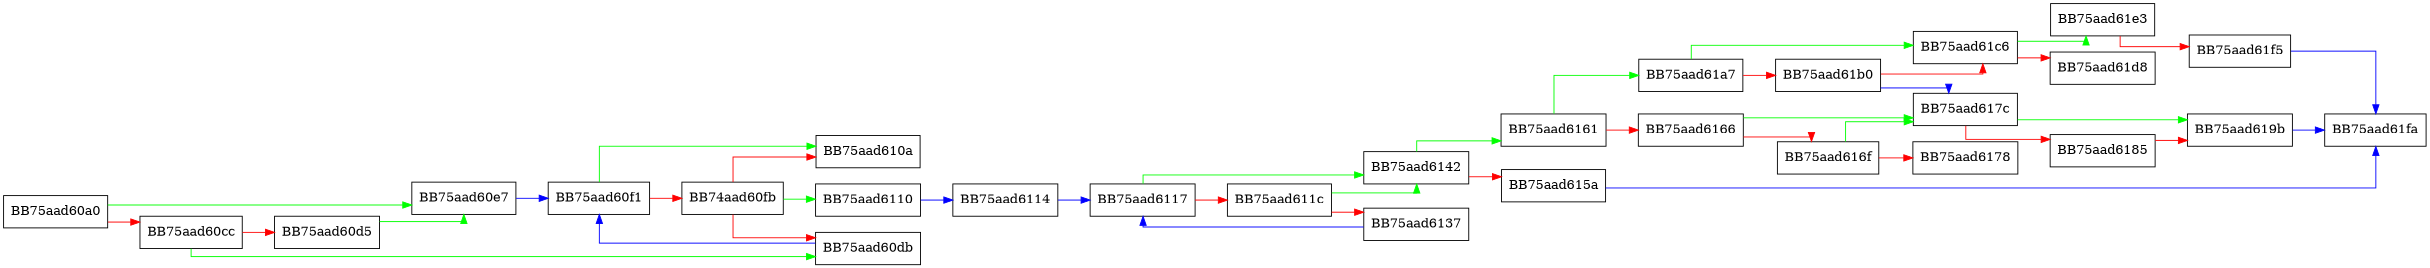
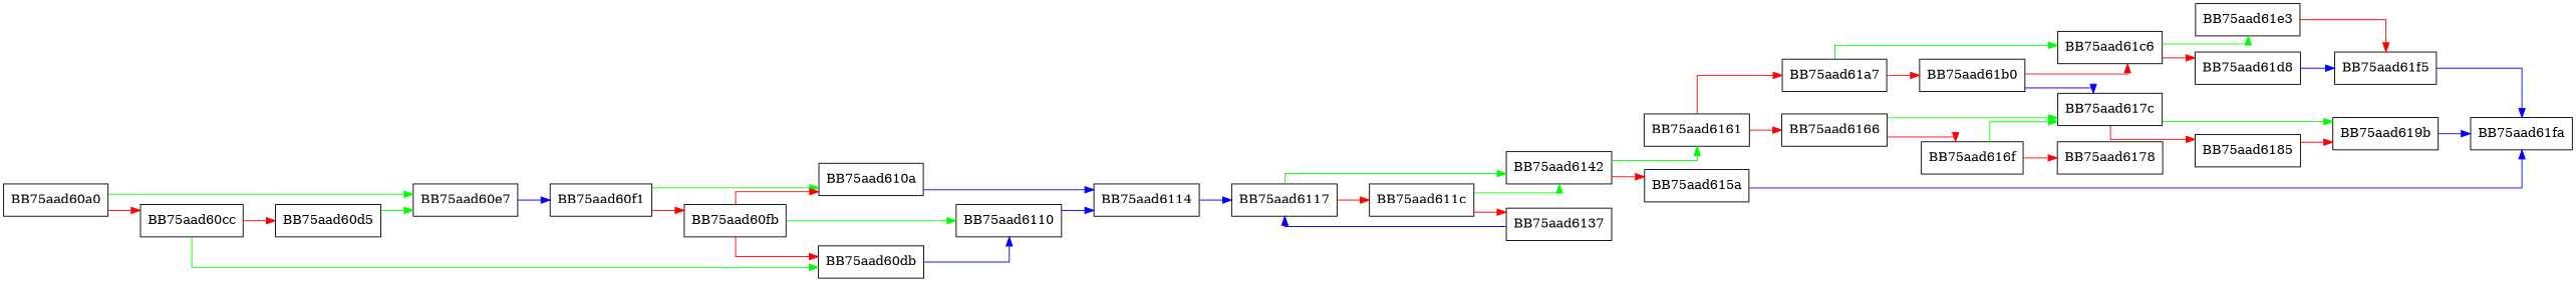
  digraph {
    rankdir=LR
    splines=ortho
    node [shape=box]
    edge [color=red]
    BB75aad60a0
    BB75aad60e7
    BB75aad60cc
    BB75aad60f1
    BB75aad60db
    BB75aad60d5
    BB75aad610a
-   BB75aad60fb [label=BB74aad60fb]
+   BB75aad60fb
    BB75aad6114
    BB75aad6110
    BB75aad6117
    BB75aad6142
    BB75aad611c
    BB75aad6161
    BB75aad615a
    BB75aad6137
    BB75aad61a7
    BB75aad6166
    BB75aad61fa
    BB75aad61c6
    BB75aad61b0
    BB75aad617c
    BB75aad616f
    BB75aad61e3
    BB75aad61d8
    BB75aad619b
    BB75aad6185
    BB75aad6178
    BB75aad61f5
    BB75aad60a0 -> BB75aad60e7 [color=green]
    BB75aad60a0 -> BB75aad60cc
    BB75aad60e7 -> BB75aad60f1 [color=blue]
    BB75aad60cc -> BB75aad60db [color=green]
    BB75aad60cc -> BB75aad60d5
    BB75aad60f1 -> BB75aad610a [color=green]
    BB75aad60f1 -> BB75aad60fb
-   BB75aad60db -> BB75aad60f1 [color=blue]
+   BB75aad60db -> BB75aad6110 [color=blue]
    BB75aad60d5 -> BB75aad60e7 [color=green]
+   BB75aad610a -> BB75aad6114 [color=blue]
    BB75aad60fb -> BB75aad60db
    BB75aad60fb -> BB75aad610a
    BB75aad60fb -> BB75aad6110 [color=green]
    BB75aad6114 -> BB75aad6117 [color=blue]
    BB75aad6110 -> BB75aad6114 [color=blue]
    BB75aad6117 -> BB75aad6142 [color=green]
    BB75aad6117 -> BB75aad611c
    BB75aad6142 -> BB75aad6161 [color=green]
    BB75aad6142 -> BB75aad615a
    BB75aad611c -> BB75aad6142 [color=green]
    BB75aad611c -> BB75aad6137
-   BB75aad6161 -> BB75aad61a7 [color=green]
+   BB75aad6161 -> BB75aad61a7
    BB75aad6161 -> BB75aad6166
    BB75aad615a -> BB75aad61fa [color=blue]
    BB75aad6137 -> BB75aad6117 [color=blue]
    BB75aad61a7 -> BB75aad61c6 [color=green]
    BB75aad61a7 -> BB75aad61b0
    BB75aad6166 -> BB75aad617c [color=green]
    BB75aad6166 -> BB75aad616f
    BB75aad61c6 -> BB75aad61e3 [color=green]
    BB75aad61c6 -> BB75aad61d8
    BB75aad61b0 -> BB75aad61c6
    BB75aad61b0 -> BB75aad617c [color=blue]
    BB75aad617c -> BB75aad619b [color=green]
    BB75aad617c -> BB75aad6185
    BB75aad616f -> BB75aad617c [color=green]
    BB75aad616f -> BB75aad6178
    BB75aad61e3 -> BB75aad61f5
+   BB75aad61d8 -> BB75aad61f5 [color=blue]
    BB75aad619b -> BB75aad61fa [color=blue]
    BB75aad6185 -> BB75aad619b
    BB75aad61f5 -> BB75aad61fa [color=blue]
  }
